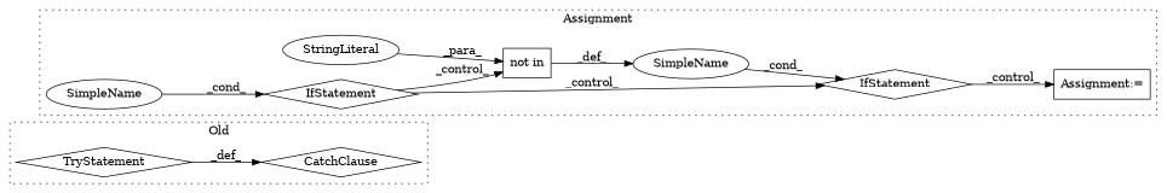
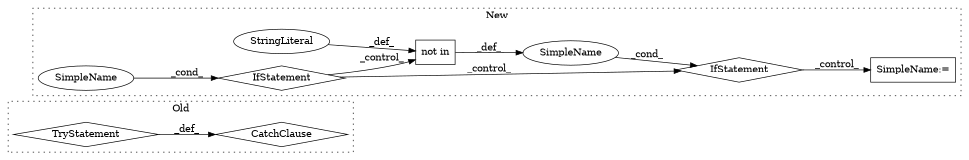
  digraph {
    rankdir=LR
    node [a=25 shape=diamond]
    n1 [a=54 l=4 label=TryStatement s=1643]
    n2 [a=12 l="13,2" label=CatchClause s="1911,1947"]
    n3 [a=108 l=25 label="not in" s=1896 shape=box]
    n4 [l="12,2" label=IfStatement s="1884,1921"]
-   n5 [a=7 l=1 label="Assignment:=" s=1946 shape=box]
+   n5 [a=7 l=1 label="SimpleName:=" s=1946 shape=box]
    n6 [a=42 label=SimpleName shape=ellipse]
    n7 [a=45 l=6 label=StringLiteral s=1896 shape=ellipse]
    n8 [a=42 label=SimpleName shape=ellipse]
    n9 [l="4,2" label=IfStatement s="1742,1790"]
    subgraph cluster_1 {
      label=Old
      style=dotted
      n1
      n2
    }
    subgraph cluster_2 {
-     label=Assignment
+     label=New
      style=dotted
      n3
      n4
      n5
      n6
      n7
      n8
      n9
    }
    n1 -> n2 [label=_def_]
    n3 -> n6 [label=_def_]
    n4 -> n5 [label=_control_]
    n6 -> n4 [label=_cond_]
-   n7 -> n3 [label=_para_]
+   n7 -> n3 [label=_def_]
    n8 -> n9 [label=_cond_]
    n9 -> n3 [label=_control_]
    n9 -> n4 [label=_control_]
  }
